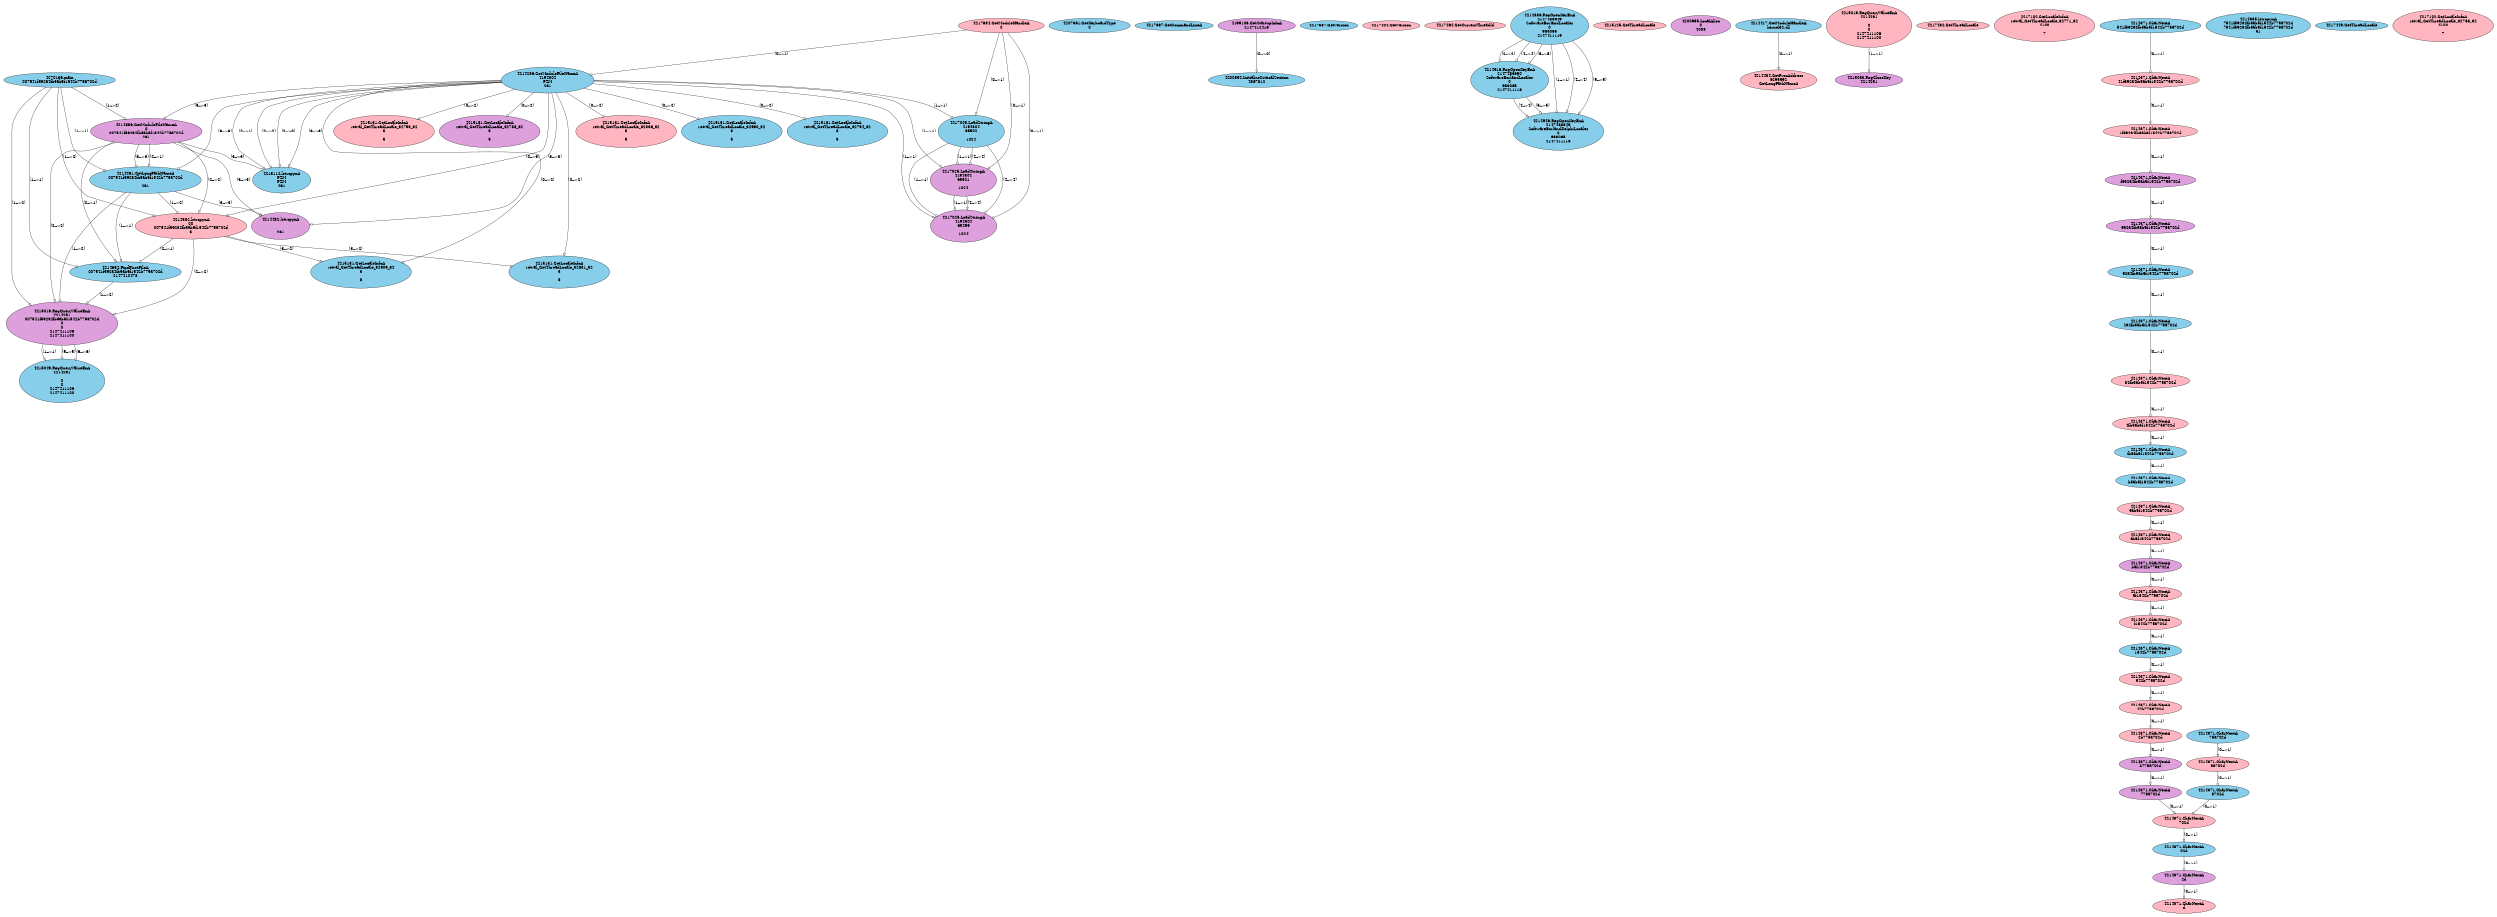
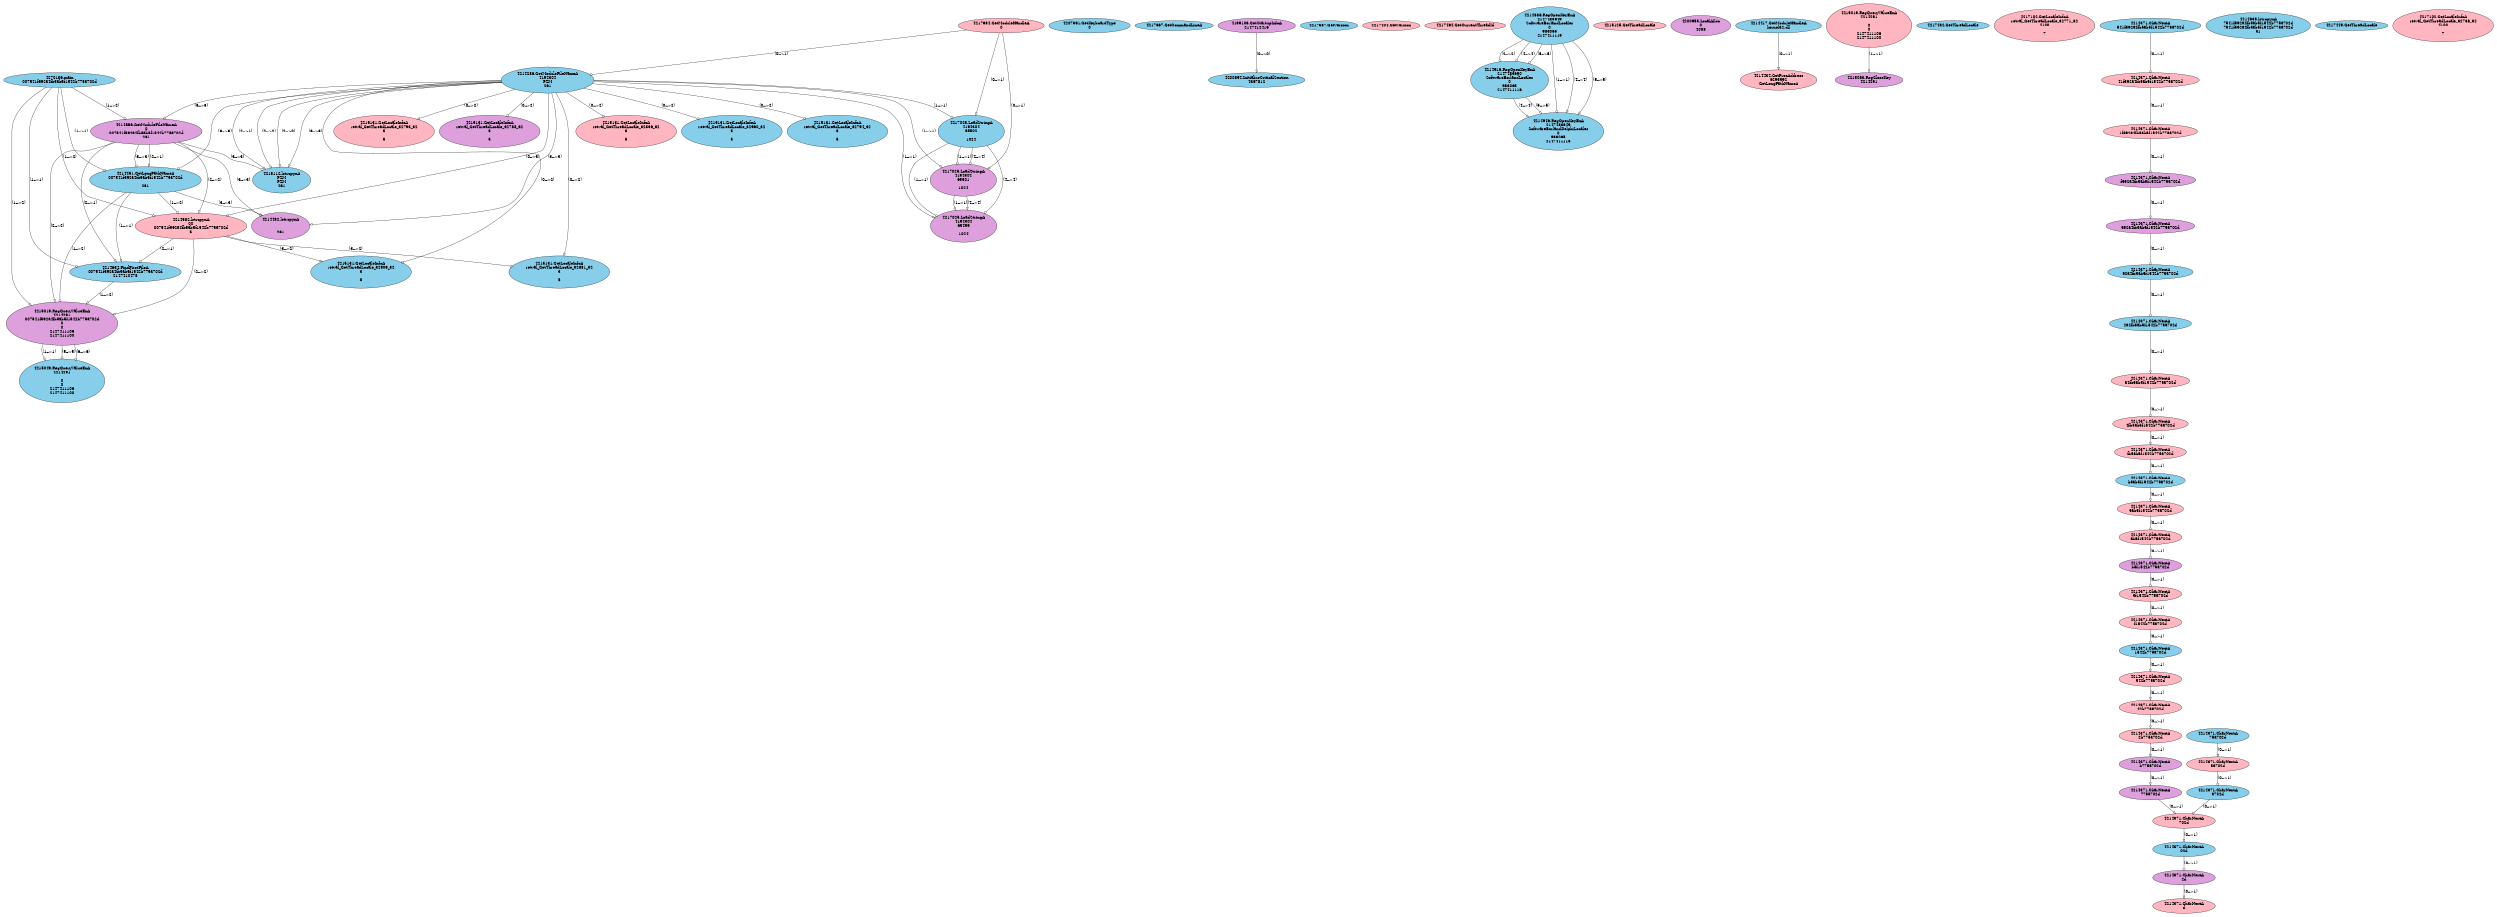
  digraph {
    node [fillcolor=skyblue style=filled]
    edge [arrowhead=onormal]
    n1 [label="4270136.main\n007541f592a4fb5ab5f1542b775a702d"]
    n2 [fillcolor=plum label="4214856.GetModuleFileNameA\n0\n007541f592a4fb5ab5f1542b775a702d\n261"]
    n3 [label="4214461.GetLongPathNameA\n007541f592a4fb5ab5f1542b775a702d\n\n261"]
    n4 [fillcolor=lightpink label="4214582.lstrcpynA\n00\n007541f592a4fb5ab5f1542b775a702d\n3"]
    n5 [label="4214654.FindFirstFileA\n007541f592a4fb5ab5f1542b775a702d\n2147410478"]
    n6 [fillcolor=plum label="4215019.RegQueryValueExA\n4214291\n007541f592a4fb5ab5f1542b775a702d\n0\n0\n2147411106\n2147411100"]
    n7 [label="4215112.lstrcpynA\nPZM\nPZM\n261"]
    n8 [fillcolor=plum label="4214482.lstrcpynA\n\n\n261"]
    n9 [label="4215131.GetLocaleInfoA\nretval_GetThreadLocale_32909_32\n3\n\n5"]
    n10 [label="4215131.GetLocaleInfoA\nretval_GetThreadLocale_32881_32\n3\n\n5"]
    n11 [label="4215049.RegQueryValueExA\n4214291\n\n0\n0\n2147411106\n2147411100"]
    n12 [fillcolor=lightpink label="4217684.GetModuleHandleA\n0"]
    n13 [label="4214286.GetModuleFileNameA\n4194304\nPZM\n261"]
    n14 [label="4217025.LoadStringA\n4194304\n65502\n\n1024"]
    n15 [fillcolor=plum label="4217025.LoadStringA\n4194304\n65501\n\n1024"]
    n16 [fillcolor=plum label="4217025.LoadStringA\n4194304\n65499\n\n1024"]
    n17 [fillcolor=lightpink label="4215131.GetLocaleInfoA\nretval_GetThreadLocale_32793_32\n3\n\n5"]
    n18 [fillcolor=plum label="4215131.GetLocaleInfoA\nretval_GetThreadLocale_32788_32\n3\n\n5"]
    n19 [fillcolor=lightpink label="4215131.GetLocaleInfoA\nretval_GetThreadLocale_32836_32\n3\n\n5"]
    n20 [label="4215131.GetLocaleInfoA\nretval_GetThreadLocale_32960_32\n3\n\n5"]
    n21 [label="4215131.GetLocaleInfoA\nretval_GetThreadLocale_32794_32\n3\n\n5"]
    n22 [label="4207361.GetKeyboardType\n0"]
    n23 [label="4217367.GetCommandLineA\n"]
    n24 [fillcolor=plum label="4199106.GetStartupInfoA\n2147412416"]
    n25 [label="4200894.InitializeCriticalSection\n4367812"]
    n26 [label="4217387.GetVersion\n"]
    n27 [fillcolor=lightpink label="4217404.GetVersion\n"]
    n28 [fillcolor=lightpink label="4217464.GetCurrentThreadId\n"]
    n29 [label="4214886.RegOpenKeyExA\n2147483649\nSoftware\Borland\Locales\n0\n983065\n2147411116"]
    n30 [label="4214916.RegOpenKeyExA\n2147483650\nSoftware\Borland\Locales\n0\n983065\n2147411116"]
    n31 [label="4214946.RegOpenKeyExA\n2147483649\nSoftware\Borland\Delphi\Locales\n0\n983065\n2147411116"]
    n32 [fillcolor=lightpink label="4215125.GetThreadLocale\n"]
    n33 [fillcolor=plum label="4200955.LocalAlloc\n0\n4088"]
    n34 [label="4214417.GetModuleHandleA\nkernel32.dll"]
    n35 [fillcolor=lightpink label="4214434.GetProcAddress\n6295592\nGetLongPathNameA"]
    n36 [fillcolor=lightpink label="4215019.RegQueryValueExA\n4214291\n\n0\n0\n2147411106\n2147411100"]
    n37 [fillcolor=plum label="4215083.RegCloseKey\n4214291"]
-   n38 [fillcolor=lightpink label="4217432.GetThreadLocale\n"]
+   n38 [label="4217432.GetThreadLocale\n"]
    n39 [fillcolor=lightpink label="4217102.GetLocaleInfoA\nretval_GetThreadLocale_32771_32\n4100\n\n7"]
    n40 [label="4214371.CharNextA\n541f592a4fb5ab5f1542b775a702d"]
    n41 [fillcolor=lightpink label="4214371.CharNextA\n41f592a4fb5ab5f1542b775a702d"]
    n42 [fillcolor=lightpink label="4214371.CharNextA\n1f592a4fb5ab5f1542b775a702d"]
    n43 [fillcolor=plum label="4214371.CharNextA\nf592a4fb5ab5f1542b775a702d"]
    n44 [fillcolor=plum label="4214371.CharNextA\n592a4fb5ab5f1542b775a702d"]
    n45 [label="4214371.CharNextA\n92a4fb5ab5f1542b775a702d"]
    n46 [label="4214371.CharNextA\n2a4fb5ab5f1542b775a702d"]
    n47 [fillcolor=lightpink label="4214371.CharNextA\na4fb5ab5f1542b775a702d"]
    n48 [fillcolor=lightpink label="4214371.CharNextA\n4fb5ab5f1542b775a702d"]
-   n49 [label="4214371.CharNextA\nfb5ab5f1542b775a702d"]
+   n49 [fillcolor=lightpink label="4214371.CharNextA\nfb5ab5f1542b775a702d"]
    n50 [label="4214371.CharNextA\nb5ab5f1542b775a702d"]
    n51 [fillcolor=lightpink label="4214371.CharNextA\n5ab5f1542b775a702d"]
    n52 [fillcolor=lightpink label="4214371.CharNextA\nab5f1542b775a702d"]
    n53 [fillcolor=plum label="4214371.CharNextA\nb5f1542b775a702d"]
    n54 [fillcolor=lightpink label="4214371.CharNextA\n5f1542b775a702d"]
    n55 [fillcolor=lightpink label="4214371.CharNextA\nf1542b775a702d"]
    n56 [label="4214371.CharNextA\n1542b775a702d"]
    n57 [fillcolor=lightpink label="4214371.CharNextA\n542b775a702d"]
    n58 [fillcolor=lightpink label="4214371.CharNextA\n42b775a702d"]
    n59 [fillcolor=lightpink label="4214371.CharNextA\n2b775a702d"]
    n60 [fillcolor=plum label="4214371.CharNextA\nb775a702d"]
    n61 [fillcolor=plum label="4214371.CharNextA\n775a702d"]
    n62 [fillcolor=lightpink label="4214371.CharNextA\n702d"]
    n63 [label="4214371.CharNextA\n75a702d"]
    n64 [fillcolor=lightpink label="4214371.CharNextA\n5a702d"]
    n65 [label="4214371.CharNextA\na702d"]
    n66 [label="4214371.CharNextA\n02d"]
    n67 [fillcolor=plum label="4214371.CharNextA\n2d"]
    n68 [fillcolor=lightpink label="4214371.CharNextA\nd"]
    n69 [label="4214635.lstrcpynA\n7541f592a4fb5ab5f1542b775a702d\n7541f592a4fb5ab5f1542b775a702d\n31"]
    n70 [label="4217449.GetThreadLocale\n"]
    n71 [fillcolor=lightpink label="4217102.GetLocaleInfoA\nretval_GetThreadLocale_32768_32\n4100\n\n7"]
    n1 -> n2 [arrowhead=odot label="(1-->2)"]
    n1 -> n3 [arrowhead=odot label="(1-->1)"]
    n1 -> n4 [label="(1-->2)"]
    n1 -> n5 [arrowhead=odot label="(1-->1)"]
    n1 -> n6 [label="(1-->2)"]
    n2 -> n3 [label="(2-->1)"]
    n2 -> n3 [arrowhead=odot label="(3-->3)"]
    n2 -> n4 [label="(2-->2)"]
    n2 -> n5 [label="(2-->1)"]
    n2 -> n6 [label="(2-->2)"]
    n2 -> n7 [arrowhead=odot label="(3-->3)"]
    n2 -> n8 [arrowhead=odot label="(3-->3)"]
    n3 -> n4 [arrowhead=odot label="(1-->2)"]
    n3 -> n5 [label="(1-->1)"]
    n3 -> n6 [arrowhead=odot label="(1-->2)"]
    n3 -> n8 [label="(3-->3)"]
    n4 -> n5 [arrowhead=odot label="(2-->1)"]
    n4 -> n6 [label="(2-->2)"]
    n4 -> n9 [label="(3-->2)"]
    n4 -> n10 [arrowhead=odot label="(3-->2)"]
    n5 -> n6 [label="(1-->2)"]
    n6 -> n11 [label="(1-->1)"]
    n6 -> n11 [arrowhead=odot label="(5-->5)"]
    n6 -> n11 [arrowhead=odot label="(6-->6)"]
    n12 -> n13 [arrowhead=odot label="(0-->1)"]
    n12 -> n14 [label="(0-->1)"]
    n12 -> n15 [label="(0-->1)"]
-   n12 -> n16 [arrowhead=odot label="(0-->1)"]
    n13 -> n2 [label="(3-->3)"]
    n13 -> n3 [arrowhead=odot label="(3-->3)"]
    n13 -> n4 [label="(0-->3)"]
    n13 -> n7 [label="(2-->1)"]
    n13 -> n7 [arrowhead=odot label="(2-->2)"]
    n13 -> n7 [label="(3-->3)"]
    n13 -> n7 [label="(2-->0)"]
    n13 -> n8 [label="(3-->3)"]
    n13 -> n9 [arrowhead=odot label="(0-->2)"]
    n13 -> n10 [label="(0-->2)"]
    n13 -> n14 [arrowhead=odot label="(1-->1)"]
    n13 -> n15 [label="(1-->1)"]
    n13 -> n16 [label="(1-->1)"]
    n13 -> n17 [label="(0-->2)"]
    n13 -> n18 [arrowhead=odot label="(0-->2)"]
    n13 -> n19 [arrowhead=odot label="(0-->2)"]
    n13 -> n20 [arrowhead=odot label="(0-->2)"]
    n13 -> n21 [arrowhead=odot label="(0-->2)"]
    n14 -> n15 [arrowhead=odot label="(1-->1)"]
    n14 -> n15 [arrowhead=odot label="(4-->4)"]
    n14 -> n16 [arrowhead=odot label="(1-->1)"]
    n14 -> n16 [arrowhead=odot label="(4-->4)"]
    n15 -> n16 [label="(1-->1)"]
    n15 -> n16 [label="(4-->4)"]
    n24 -> n25 [label="(0-->0)"]
    n29 -> n30 [arrowhead=odot label="(2-->2)"]
    n29 -> n30 [arrowhead=odot label="(4-->4)"]
    n29 -> n30 [arrowhead=odot label="(5-->5)"]
    n29 -> n31 [arrowhead=odot label="(1-->1)"]
    n29 -> n31 [label="(4-->4)"]
    n29 -> n31 [label="(5-->5)"]
    n30 -> n31 [label="(4-->4)"]
    n30 -> n31 [label="(5-->5)"]
    n34 -> n35 [label="(0-->1)"]
    n36 -> n37 [label="(1-->1)"]
    n40 -> n41 [arrowhead=odot label="(0-->1)"]
    n41 -> n42 [label="(0-->1)"]
    n42 -> n43 [arrowhead=odot label="(0-->1)"]
    n43 -> n44 [label="(0-->1)"]
    n44 -> n45 [arrowhead=odot label="(0-->1)"]
    n45 -> n46 [arrowhead=odot label="(0-->1)"]
    n46 -> n47 [label="(0-->1)"]
    n47 -> n48 [arrowhead=odot label="(0-->1)"]
    n48 -> n49 [label="(0-->1)"]
    n49 -> n50 [arrowhead=odot label="(0-->1)"]
+   n50 -> n51 [label="(0-->1)"]
    n51 -> n52 [arrowhead=odot label="(0-->1)"]
    n52 -> n53 [arrowhead=odot label="(0-->1)"]
    n53 -> n54 [arrowhead=odot label="(0-->1)"]
    n54 -> n55 [arrowhead=odot label="(0-->1)"]
    n55 -> n56 [arrowhead=odot label="(0-->1)"]
    n56 -> n57 [label="(0-->1)"]
    n57 -> n58 [label="(0-->1)"]
    n58 -> n59 [label="(0-->1)"]
    n59 -> n60 [label="(0-->1)"]
    n60 -> n61 [label="(0-->1)"]
    n61 -> n62 [label="(0-->1)"]
    n62 -> n66 [label="(0-->1)"]
    n63 -> n64 [label="(0-->1)"]
    n64 -> n65 [arrowhead=odot label="(0-->1)"]
    n65 -> n62 [arrowhead=odot label="(0-->1)"]
    n66 -> n67 [arrowhead=odot label="(0-->1)"]
    n67 -> n68 [label="(0-->1)"]
  }
